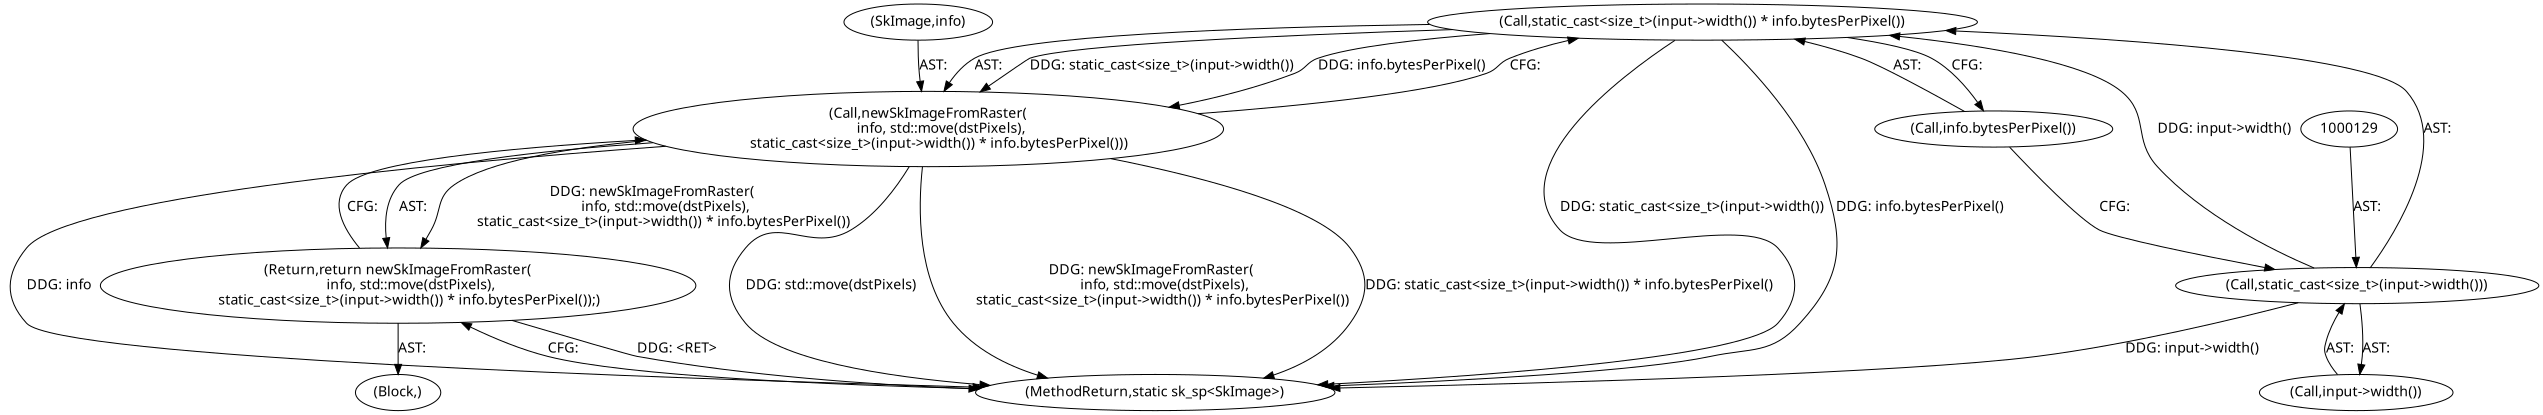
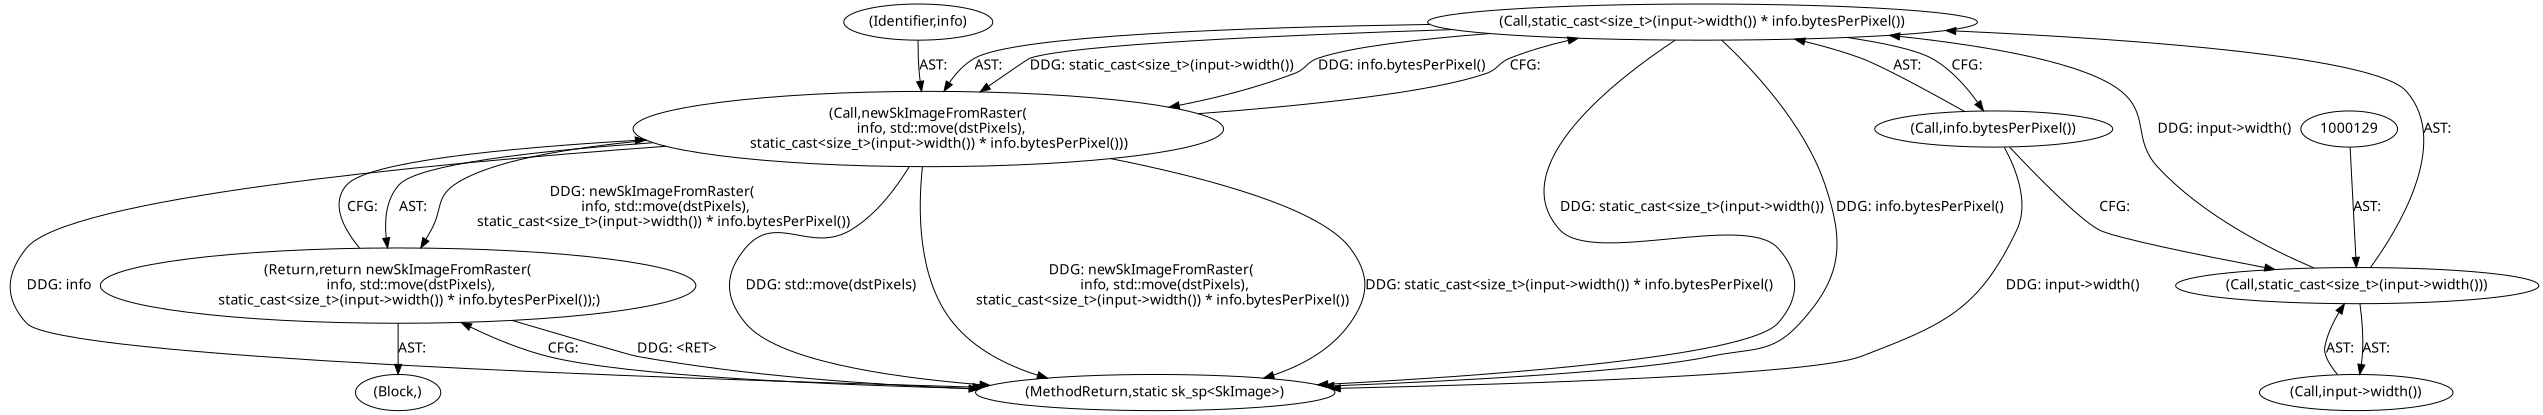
  digraph {
    fontname="Noto Sans"
    node [fontname="Noto Sans"]
    edge [fontname="Noto Sans"]
    n1 [label="(Call,static_cast<size_t>(input->width()) * info.bytesPerPixel())"]
    n2 [label="(Call,newSkImageFromRaster(\n       info, std::move(dstPixels),\n      static_cast<size_t>(input->width()) * info.bytesPerPixel()))"]
    n3 [label="(MethodReturn,static sk_sp<SkImage>)"]
    n4 [label="(Call,info.bytesPerPixel())"]
    n5 [label="(Return,return newSkImageFromRaster(\n       info, std::move(dstPixels),\n      static_cast<size_t>(input->width()) * info.bytesPerPixel());)"]
    n6 [label="(Call,static_cast<size_t>(input->width()))"]
    n7 [label="(Call,input->width())"]
    n8 [label="(Block,)"]
-   n9 [label="(SkImage,info)"]
+   n9 [label="(Identifier,info)"]
    1000129
    n1 -> n2 [label="AST: "]
    n1 -> n2 [label="DDG: static_cast<size_t>(input->width())"]
    n1 -> n2 [label="DDG: info.bytesPerPixel()"]
    n1 -> n3 [label="DDG: static_cast<size_t>(input->width())"]
    n1 -> n3 [label="DDG: info.bytesPerPixel()"]
    n1 -> n4 [label="CFG: "]
    n2 -> n1 [label="CFG: "]
    n2 -> n3 [label="DDG: std::move(dstPixels)"]
    n2 -> n3 [label="DDG: newSkImageFromRaster(\n       info, std::move(dstPixels),\n      static_cast<size_t>(input->width()) * info.bytesPerPixel())"]
    n2 -> n3 [label="DDG: static_cast<size_t>(input->width()) * info.bytesPerPixel()"]
    n2 -> n3 [label="DDG: info"]
    n2 -> n5 [label="AST: "]
    n2 -> n5 [label="DDG: newSkImageFromRaster(\n       info, std::move(dstPixels),\n      static_cast<size_t>(input->width()) * info.bytesPerPixel())"]
    n3 -> n5 [label="CFG: "]
    n4 -> n1 [label="AST: "]
    n4 -> n6 [label="CFG: "]
    n5 -> n2 [label="CFG: "]
    n5 -> n3 [label="DDG: <RET>"]
    n5 -> n8 [label="AST: "]
    n6 -> n1 [label="AST: "]
    n6 -> n1 [label="DDG: input->width()"]
-   n6 -> n3 [label="DDG: input->width()"]
+   n4 -> n3 [label="DDG: input->width()"]
    n6 -> n7 [label="AST: "]
    n7 -> n6 [label="AST: "]
    n9 -> n2 [label="AST: "]
    1000129 -> n6 [label="AST: "]
  }
